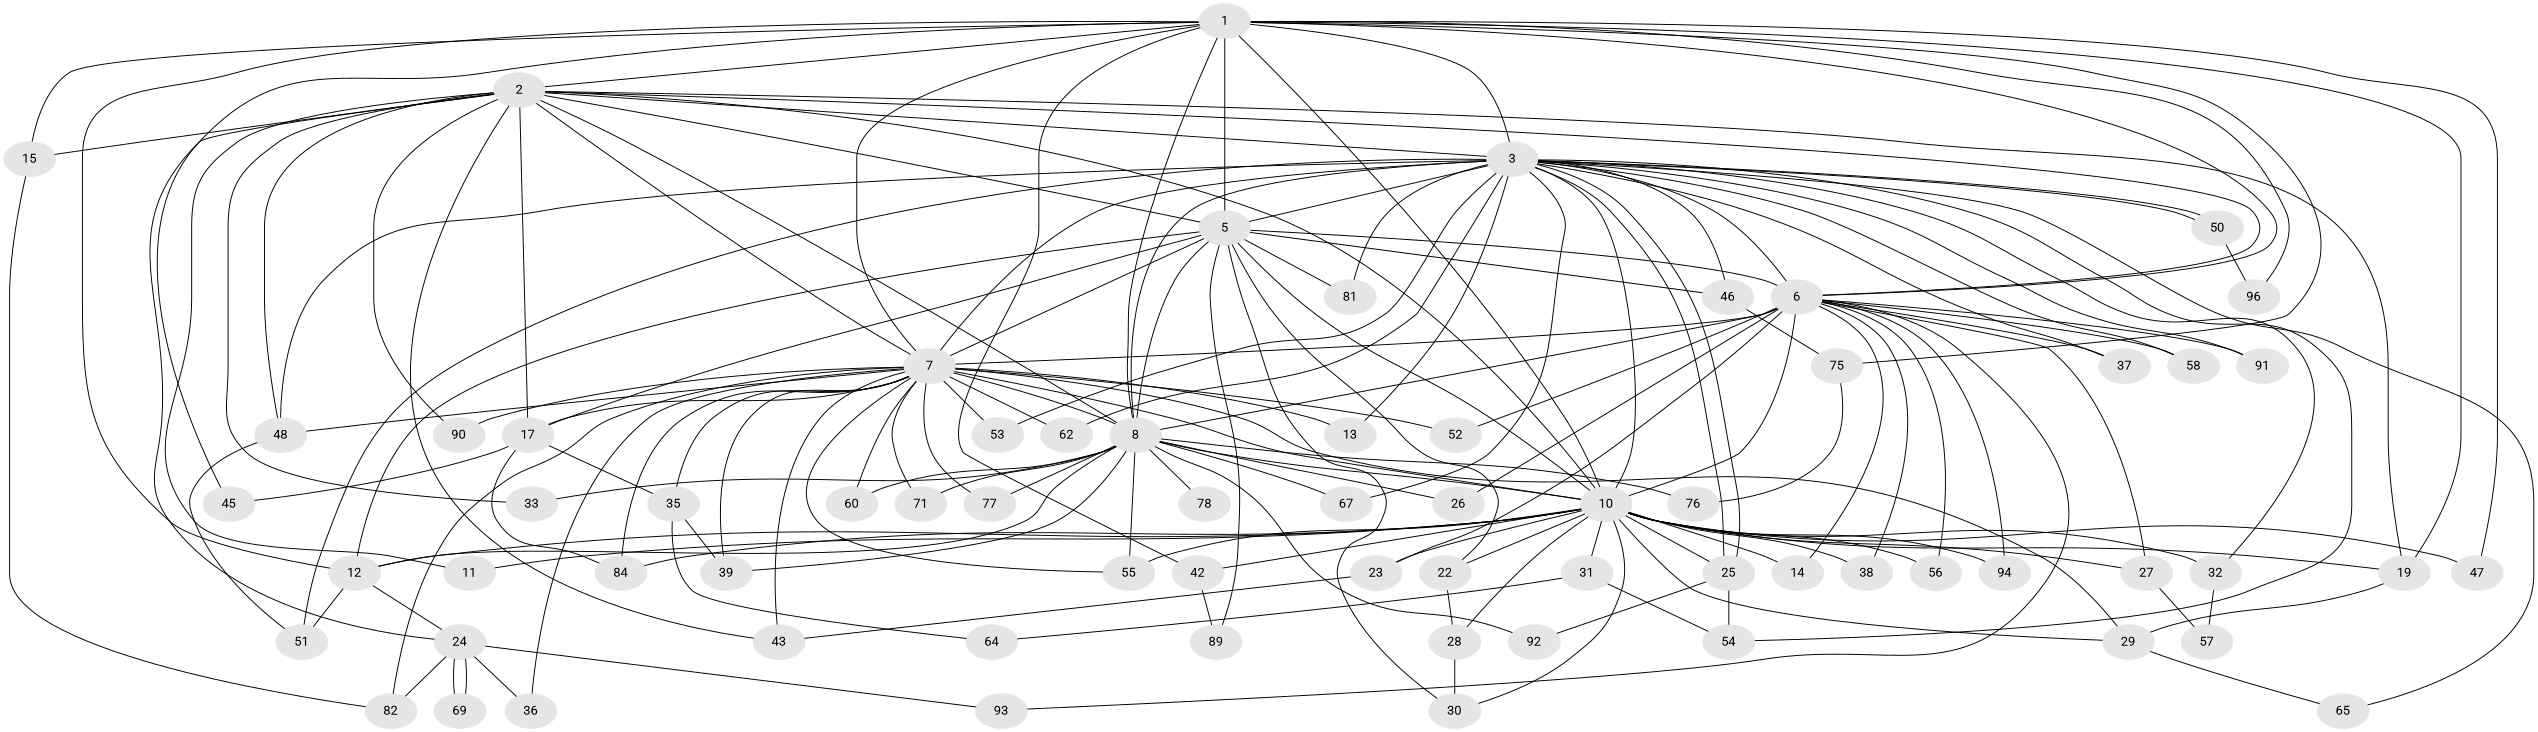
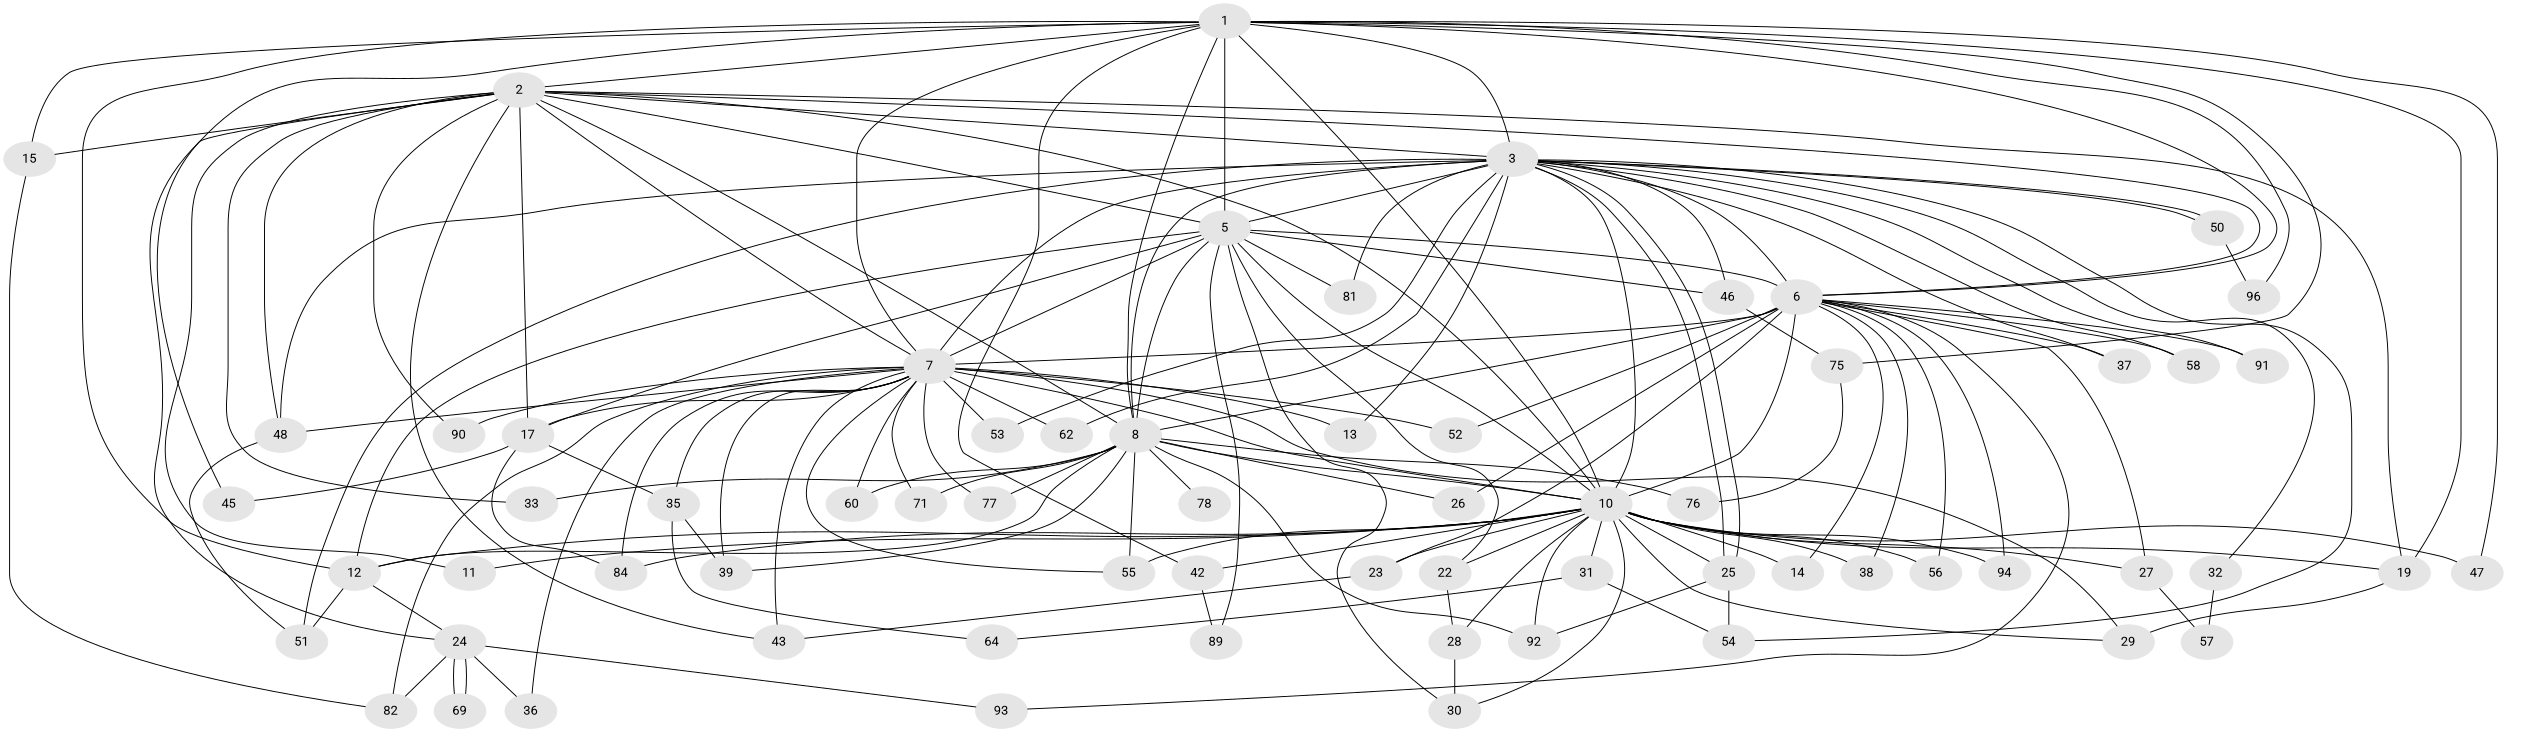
  graph {
    fontname=Roboto
    node [color=gray90 fontname=Roboto style=filled]
    edge [fontname=Roboto]
    1 [super="+61"]
    2 [super="+80"]
    3 [super="+4"]
    5 [super="+16"]
    6 [super="+79"]
    7 [super="+9"]
    8 [super="+21"]
    10 [super="+20"]
    12 [super="+40"]
    15
    19 [super="+34"]
    42
    45
    47
    75
    96
    11
    17 [super="+95"]
    24 [super="+68"]
    33 [super="+82"]
    43 [super="+72"]
    48 [super="+85"]
    90
    13
    25 [super="+41"]
    32
    37
    46
    50
    51 [super="+87"]
    53
    54
    58
    62
-   65
-   67
    81
    91
    22 [super="+70"]
    30 [super="+57"]
    89
    14
    23 [super="+66"]
    26
    27
    38
    52
    56
    93
    94
    29 [super="+74"]
    35 [super="+44"]
    36
    39
    55 [super="+73"]
    60
    71
    77
    n59 [label=82 super="+86"]
    84
    76
    78
    92
    31 [super="+63"]
    28
    69
    n67 [label=57]
    64
    1 -- 2
    1 -- 3 [weight=2]
    1 -- 5
    1 -- 6
    1 -- 7 [weight=2]
    1 -- 8
    1 -- 10
    1 -- 12
    1 -- 15
    1 -- 19
    1 -- 42
    1 -- 45
    1 -- 47
    1 -- 75
    1 -- 96
    2 -- 3 [weight=3]
    2 -- 5
    2 -- 6
    2 -- 7 [weight=2]
    2 -- 8
    2 -- 10
    2 -- 15
    2 -- 19
    2 -- 11
    2 -- 17
    2 -- 24 [weight=2]
    2 -- 33
    2 -- 43
    2 -- 48
    2 -- 90
    3 -- 5 [weight=3]
    3 -- 6 [weight=2]
    3 -- 7 [weight=4]
    3 -- 8 [weight=2]
    3 -- 10 [weight=2]
    3 -- 48
    3 -- 13
    3 -- 25
    3 -- 25
    3 -- 32
    3 -- 37
    3 -- 46
    3 -- 50
    3 -- 50
    3 -- 51
    3 -- 53
    3 -- 54
    3 -- 58
    3 -- 62
-   3 -- 65
-   3 -- 67
    3 -- 81
    3 -- 91
    5 -- 6
    5 -- 7 [weight=2]
    5 -- 8 [weight=2]
    5 -- 10
    5 -- 12
    5 -- 17
    5 -- 46
    5 -- 81
    5 -- 22
    5 -- 30
    5 -- 89
    6 -- 7 [weight=3]
    6 -- 8
    6 -- 10
    6 -- 37
    6 -- 58
    6 -- 91
    6 -- 14
    6 -- 23 [weight=2]
    6 -- 26
    6 -- 27
    6 -- 38
    6 -- 52
    6 -- 56
    6 -- 93
    6 -- 94
-   7 -- 8 [weight=2]
    7 -- 10 [weight=3]
    7 -- 17
    7 -- 43
    7 -- 48
    7 -- 90
    7 -- 13
    7 -- 53
    7 -- 62
    7 -- 52
    7 -- 29
    7 -- 35
    7 -- 36
    7 -- 39
    7 -- 55
    7 -- 60
    7 -- 71
    7 -- 77
    7 -- n59
    7 -- 84
    8 -- 10
    8 -- 12
    8 -- 33
-   8 -- 67
    8 -- 26
    8 -- 39
    8 -- 55
    8 -- 60
    8 -- 71
    8 -- 77
    8 -- 76
    8 -- 78
    8 -- 92
    10 -- 12
    10 -- 19
    10 -- 42
    10 -- 47
    10 -- 11
    10 -- 25
-   10 -- 32
+   10 -- 92
    10 -- 22
    10 -- 30
    10 -- 14
    10 -- 23
    10 -- 27
    10 -- 38
    10 -- 56
    10 -- 94
    10 -- 29
    10 -- 55
    10 -- 84
    10 -- 31
    10 -- 28
    12 -- 24
    12 -- 51
    15 -- n59
    19 -- 29
    42 -- 89
    75 -- 76
    17 -- 45
    17 -- 35
    17 -- 84
    24 -- 93
    24 -- 36
    24 -- n59
    24 -- 69
    24 -- 69
    48 -- 51
    25 -- 54
    25 -- 92
    32 -- n67
    46 -- 75
    50 -- 96
    22 -- 28
    23 -- 43
    27 -- n67
-   29 -- 65
    35 -- 39
    35 -- 64
    31 -- 54
    31 -- 64
    28 -- 30
  }
